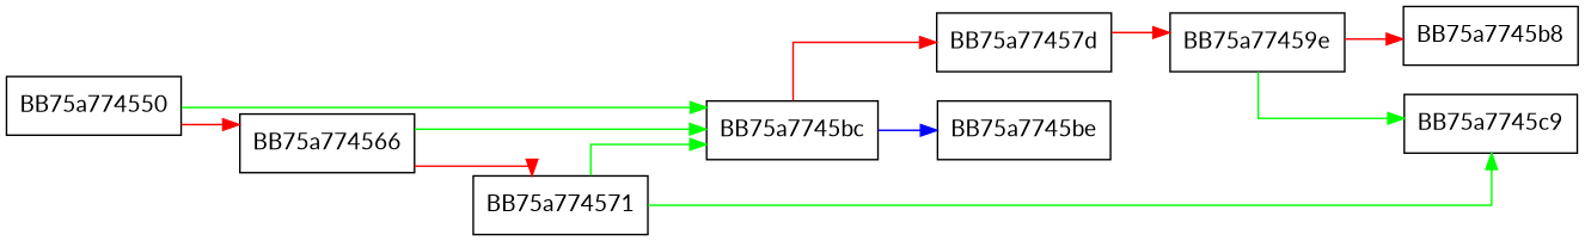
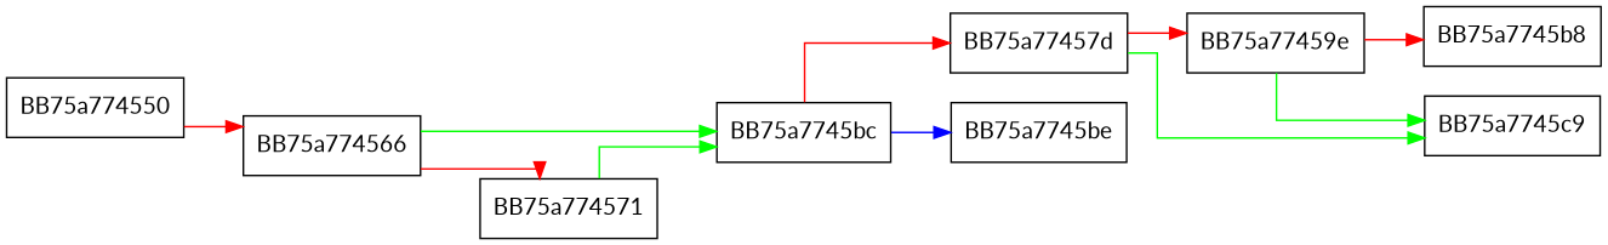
  digraph {
    fontname=Lato
    rankdir=LR
    splines=ortho
    node [fontname=Lato shape=box]
    edge [color=green fontname=Lato]
    BB75a774550
    BB75a7745bc
    BB75a774566
    BB75a7745be
    BB75a77457d
    BB75a774571
    BB75a7745c9
    BB75a77459e
    BB75a7745b8
-   BB75a774550 -> BB75a7745bc
    BB75a774550 -> BB75a774566 [color=red]
    BB75a7745bc -> BB75a7745be [color=blue]
    BB75a7745bc -> BB75a77457d [color=red]
    BB75a774566 -> BB75a7745bc
    BB75a774566 -> BB75a774571 [color=red]
-   BB75a774571 -> BB75a7745c9
+   BB75a77457d -> BB75a7745c9
    BB75a77457d -> BB75a77459e [color=red]
    BB75a774571 -> BB75a7745bc
    BB75a77459e -> BB75a7745c9
    BB75a77459e -> BB75a7745b8 [color=red]
  }
